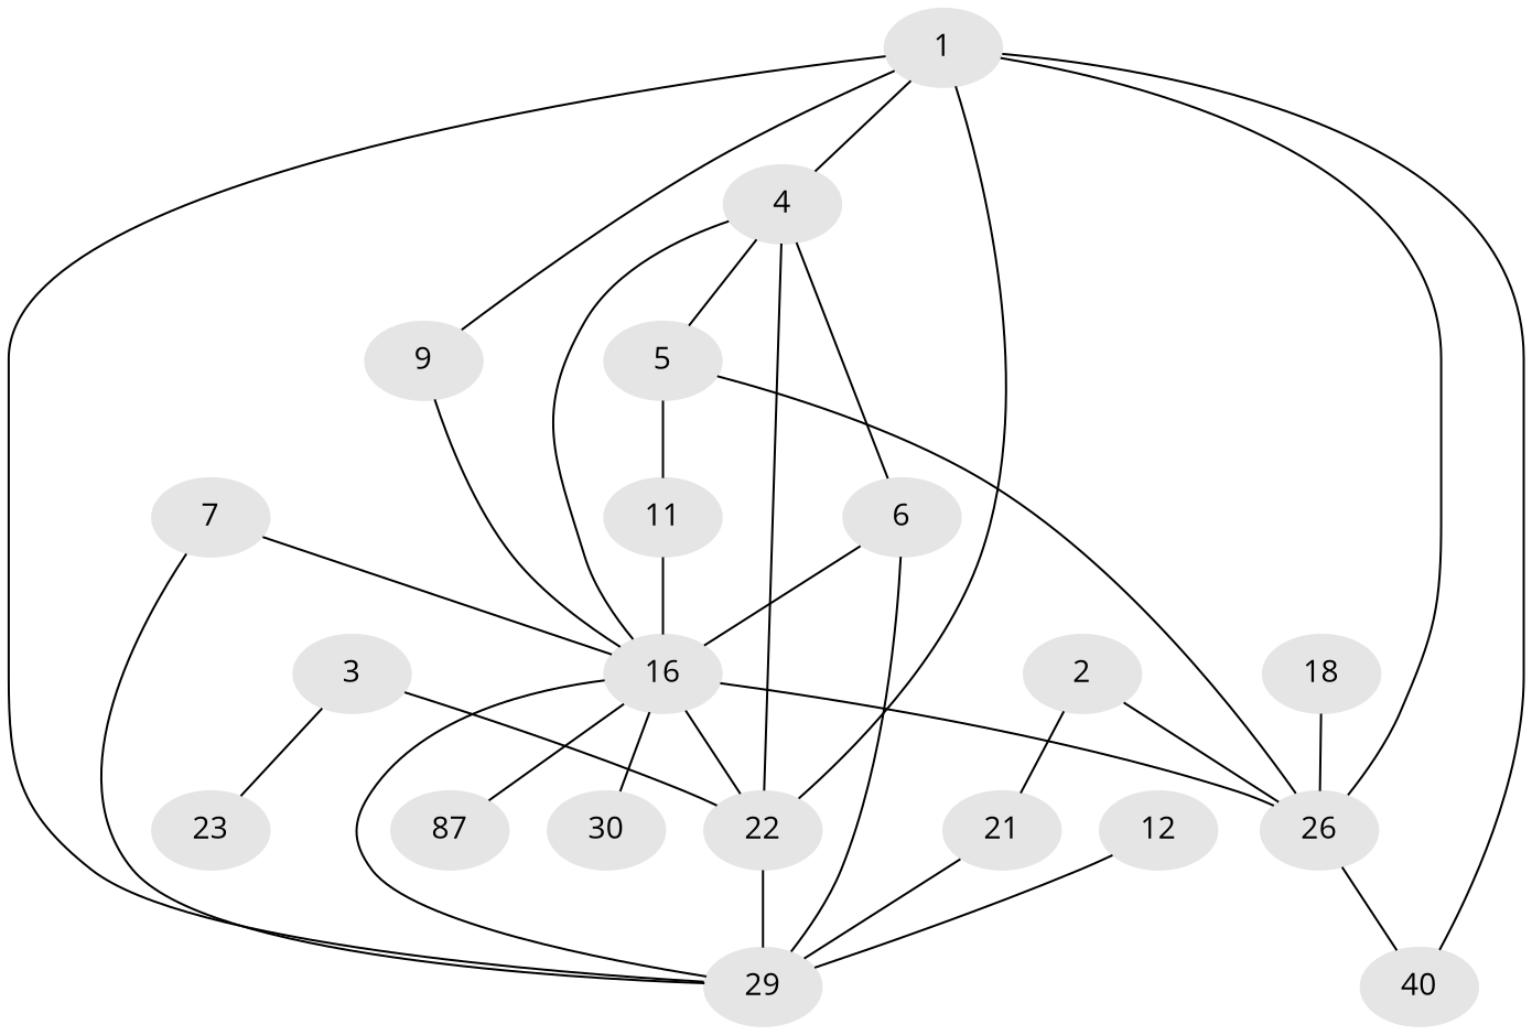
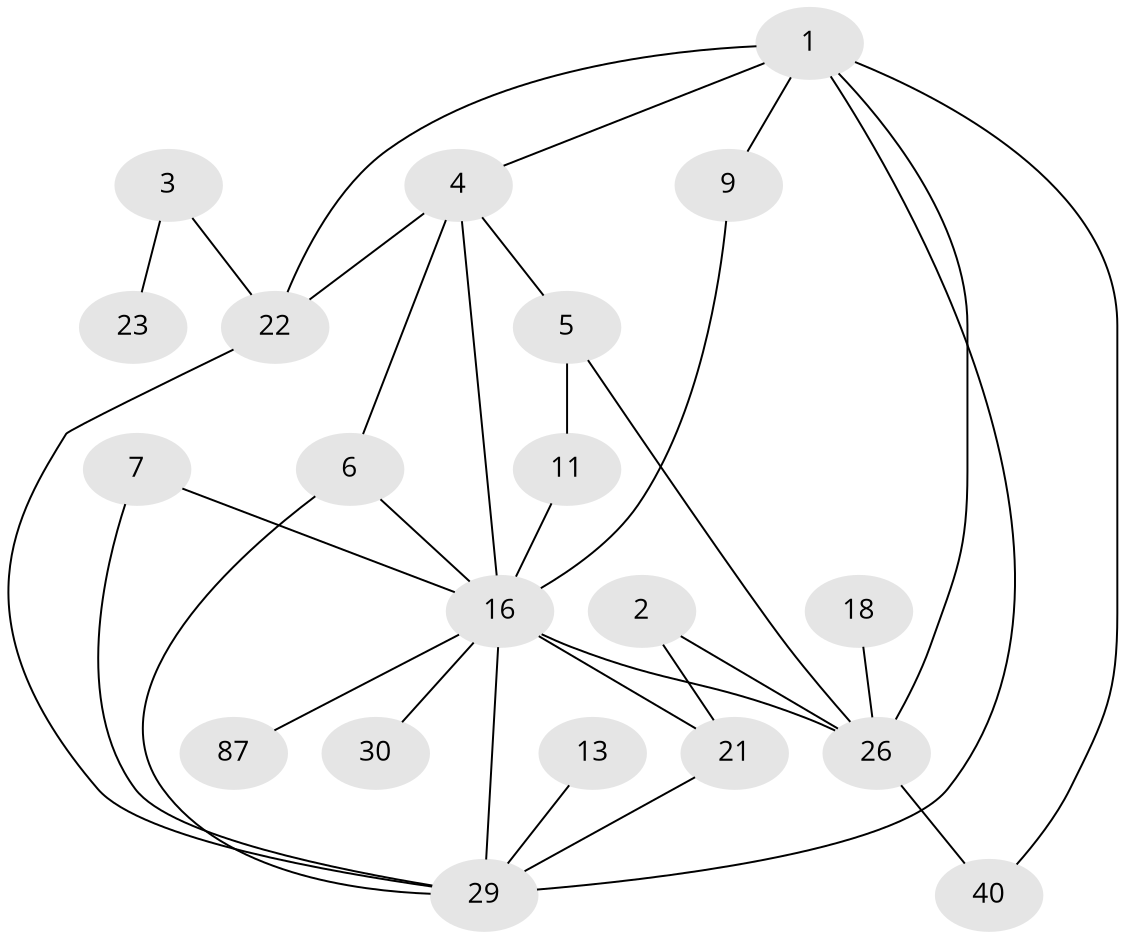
  graph {
    fontname="Open Sans"
    node [color=gray90 fontname="Open Sans" style=filled]
    edge [fontname="Open Sans"]
    1 [super="+42+19+8"]
    4 [super="+12"]
    9 [super="+24"]
    22 [super="+27+39+37"]
    26 [super="+34+32"]
    29 [super="+49+50+44"]
    40
    16 [super="+43+20"]
    5 [super="+25+47"]
    6 [super="+38"]
    n11 [label=87 super="+28"]
    30 [super="+45"]
    2 [super="+35+10+48"]
    21
    3 [super="+46"]
    23
    11 [super="+51"]
    7 [super="+14"]
-   13 [super="+15" label=12]
+   13 [super="+15"]
    18 [super="+41"]
    1 -- 4
    1 -- 9
    1 -- 22
    1 -- 26
    1 -- 29
    1 -- 40
    4 -- 22
    4 -- 16
    4 -- 5
    4 -- 6
    9 -- 16
    22 -- 29
    26 -- 40
-   16 -- 22 [weight=4]
+   16 -- 21 [weight=4]
    16 -- 26
    16 -- 29
    16 -- n11
    16 -- 30
    5 -- 26
    5 -- 11
    6 -- 29
    6 -- 16
    2 -- 26
    2 -- 21
    21 -- 29
    3 -- 22
    3 -- 23
    11 -- 16
    7 -- 29
    7 -- 16
    13 -- 29
    18 -- 26
  }
